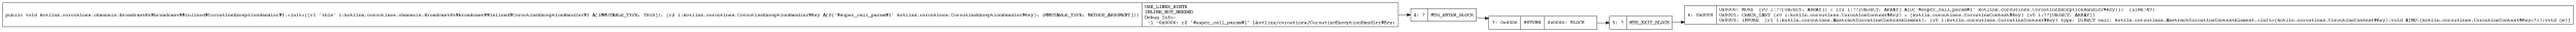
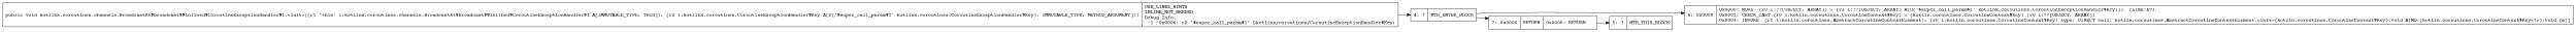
  digraph {
    fontname="Courier Prime"
    rankdir=LR
    node [fontname="Courier Prime" shape=record]
    edge [fontname="Courier Prime"]
    n1 [label="{4\:\ ?|MTH_ENTER_BLOCK\l}"]
    n2 [label="{6\:\ 0x0000|0x0000: MOVE  (r0 I:??[OBJECT, ARRAY]) = (r2 I:??[OBJECT, ARRAY] A[D('$super_call_param$1' kotlinx.coroutines.CoroutineExceptionHandler$Key)])  (LINE:49)\l0x0001: CHECK_CAST (r0 I:kotlin.coroutines.CoroutineContext$Key) = (kotlin.coroutines.CoroutineContext$Key) (r0 I:??[OBJECT, ARRAY]) \l0x0003: INVOKE  (r1 I:kotlin.coroutines.AbstractCoroutineContextElement), (r0 I:kotlin.coroutines.CoroutineContext$Key) type: DIRECT call: kotlin.coroutines.AbstractCoroutineContextElement.\<init\>(kotlin.coroutines.CoroutineContext$Key):void A[MD:(kotlin.coroutines.CoroutineContext$Key\<?\>):void (m)]\l}"]
-   n3 [label="{7\:\ 0x0006|RETURN\l|0x0006: BLOCK   \l}"]
-   n4 [label="{5\:\ ?|MTH_EXIT_BLOCK\l}"]
+   n3 [label="{7\:\ 0x0006|RETURN\l|0x0006: RETURN   \l}"]
+   n4 [label="{5\:\ ?|MTH_THIS_BLOCK\l}"]
    n5 [label="{public void kotlinx.coroutines.channels.BroadcastKt$broadcast$$inlined$CoroutineExceptionHandler$1.\<init\>((r1 'this' I:kotlinx.coroutines.channels.BroadcastKt$broadcast$$inlined$CoroutineExceptionHandler$1 A[IMMUTABLE_TYPE, THIS]), (r2 I:kotlinx.coroutines.CoroutineExceptionHandler$Key A[D('$super_call_param$1' kotlinx.coroutines.CoroutineExceptionHandler$Key), IMMUTABLE_TYPE, METHOD_ARGUMENT]))  | USE_LINES_HINTS\lINLINE_NOT_NEEDED\lDebug Info:\l  \-1 \-0x0006: r2 '$super_call_param$1' Lkotlinx\/coroutines\/CoroutineExceptionHandler$Key;\l}"]
-   n4 -> n2
+   n1 -> n2
    n1 -> n3
    n3 -> n4
    n5 -> n1
  }
